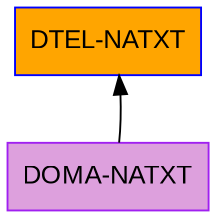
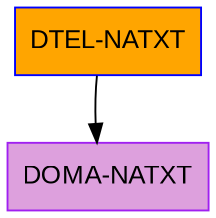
  digraph {
    fontname="Liberation Sans"
    node [shape=box style=filled fontname="Liberation Sans"]
    "DTEL-NATXT" [color=blue fillcolor=orange]
    "DOMA-NATXT" [color=purple fillcolor=plum]
-   "DOMA-NATXT" -> "DTEL-NATXT" [color=black arrowhead=normal fontname="Liberation Sans"]
+   "DTEL-NATXT" -> "DOMA-NATXT" [color=black arrowhead=normal fontname="Liberation Sans"]
  }
